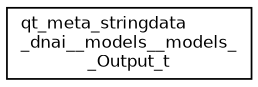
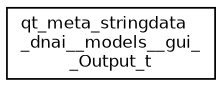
  digraph {
    rankdir=LR
-   n1 [color=black fillcolor=white fontname=Helvetica fontsize=10 height=0.2 label="qt_meta_stringdata\l_dnai__models__models_\l_Output_t" shape=record style=filled width=0.4]
+   n1 [color=black fillcolor=white fontname=Helvetica fontsize=10 height=0.2 label="qt_meta_stringdata\l_dnai__models__gui_\l_Output_t" shape=record style=filled width=0.4]
  }
